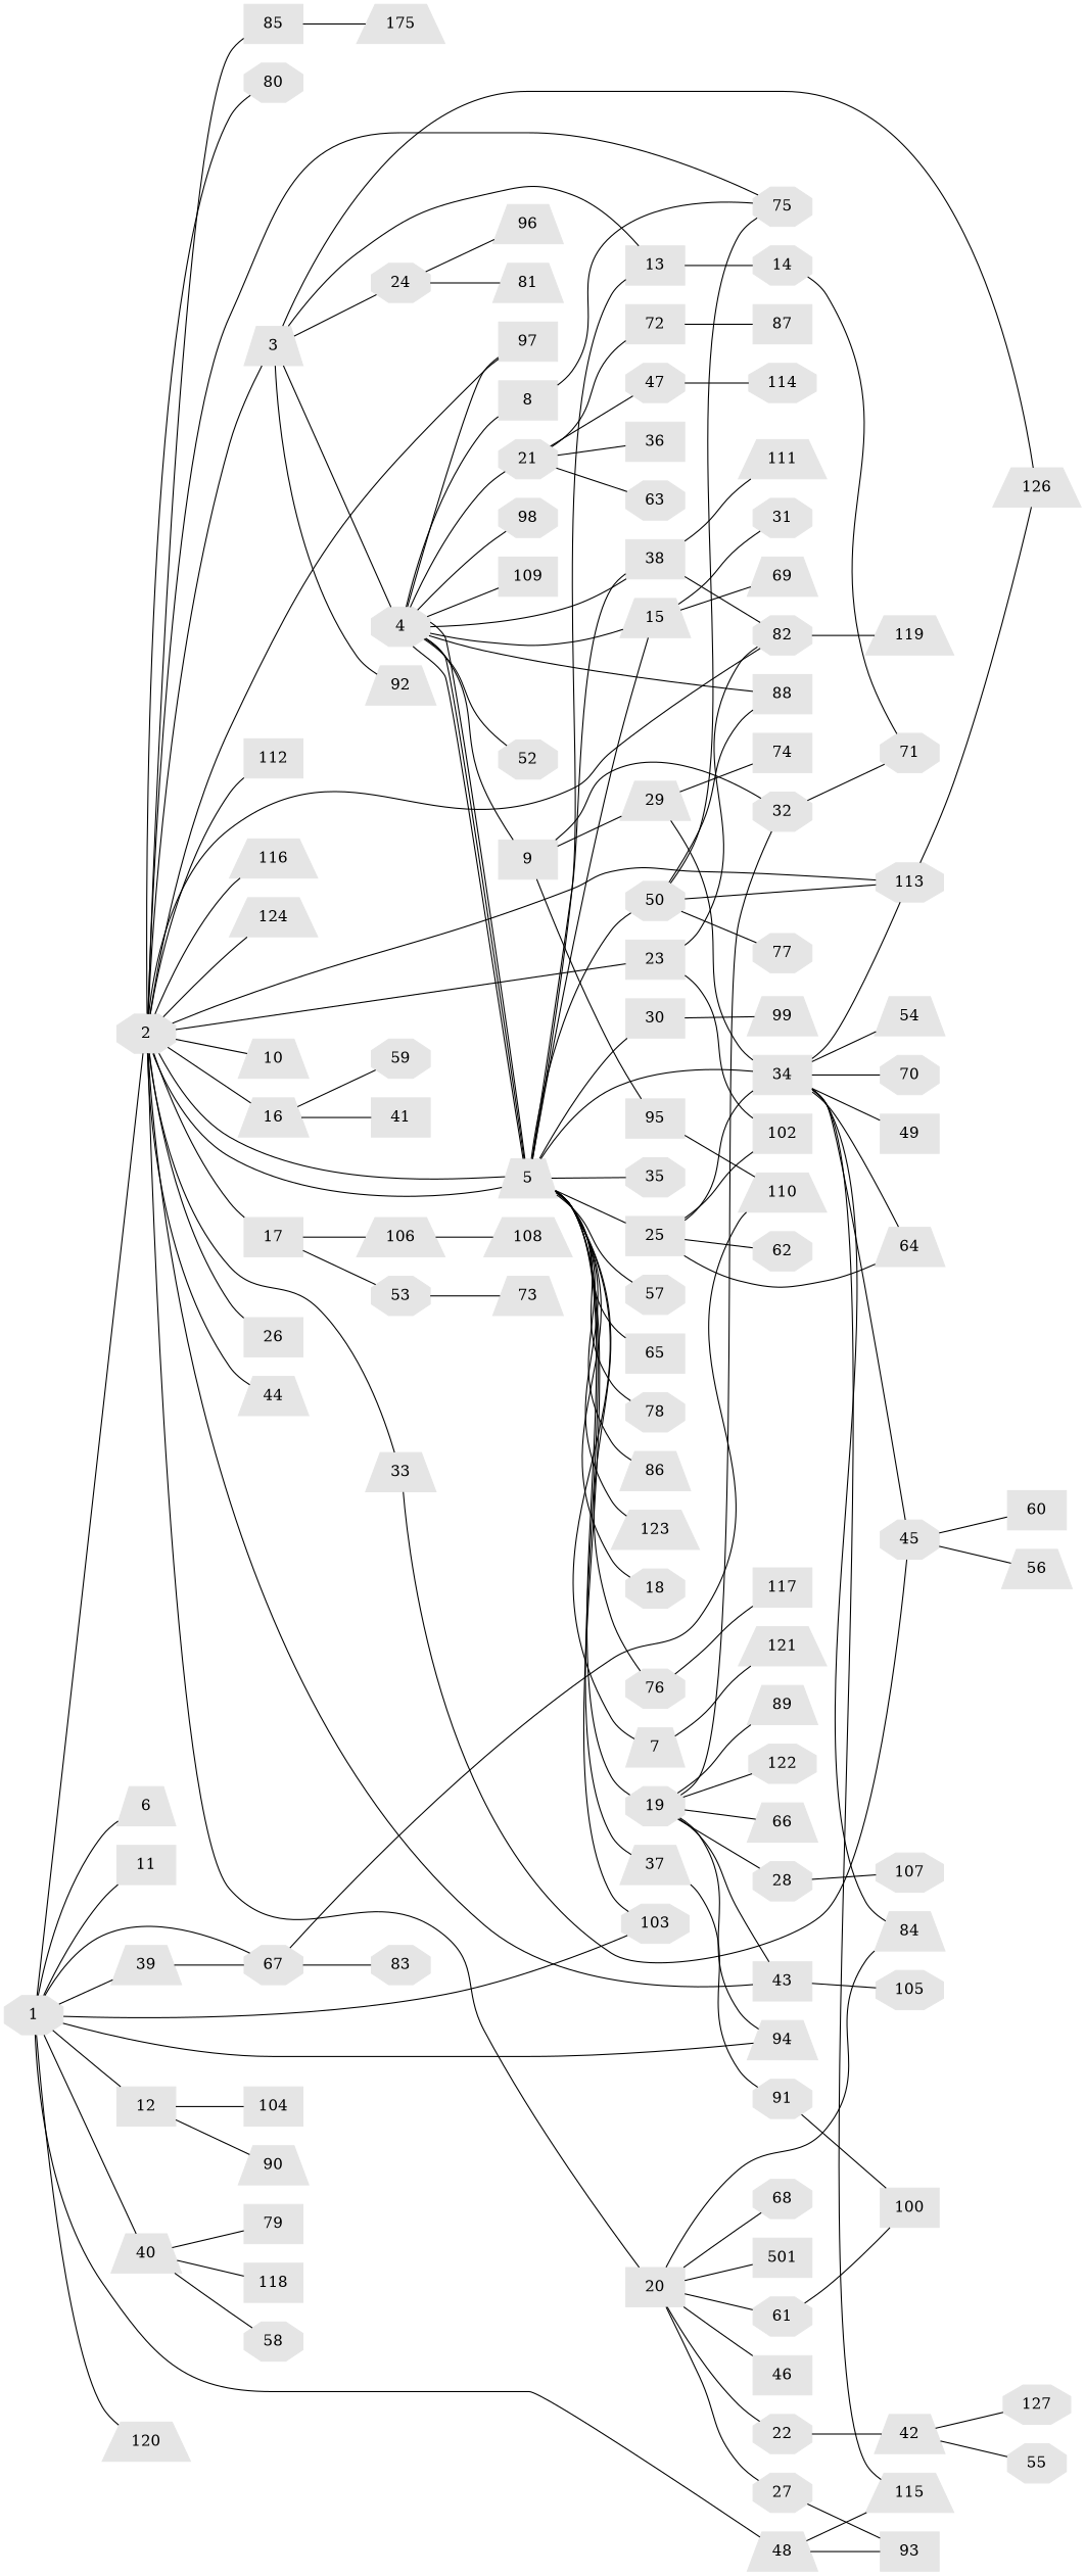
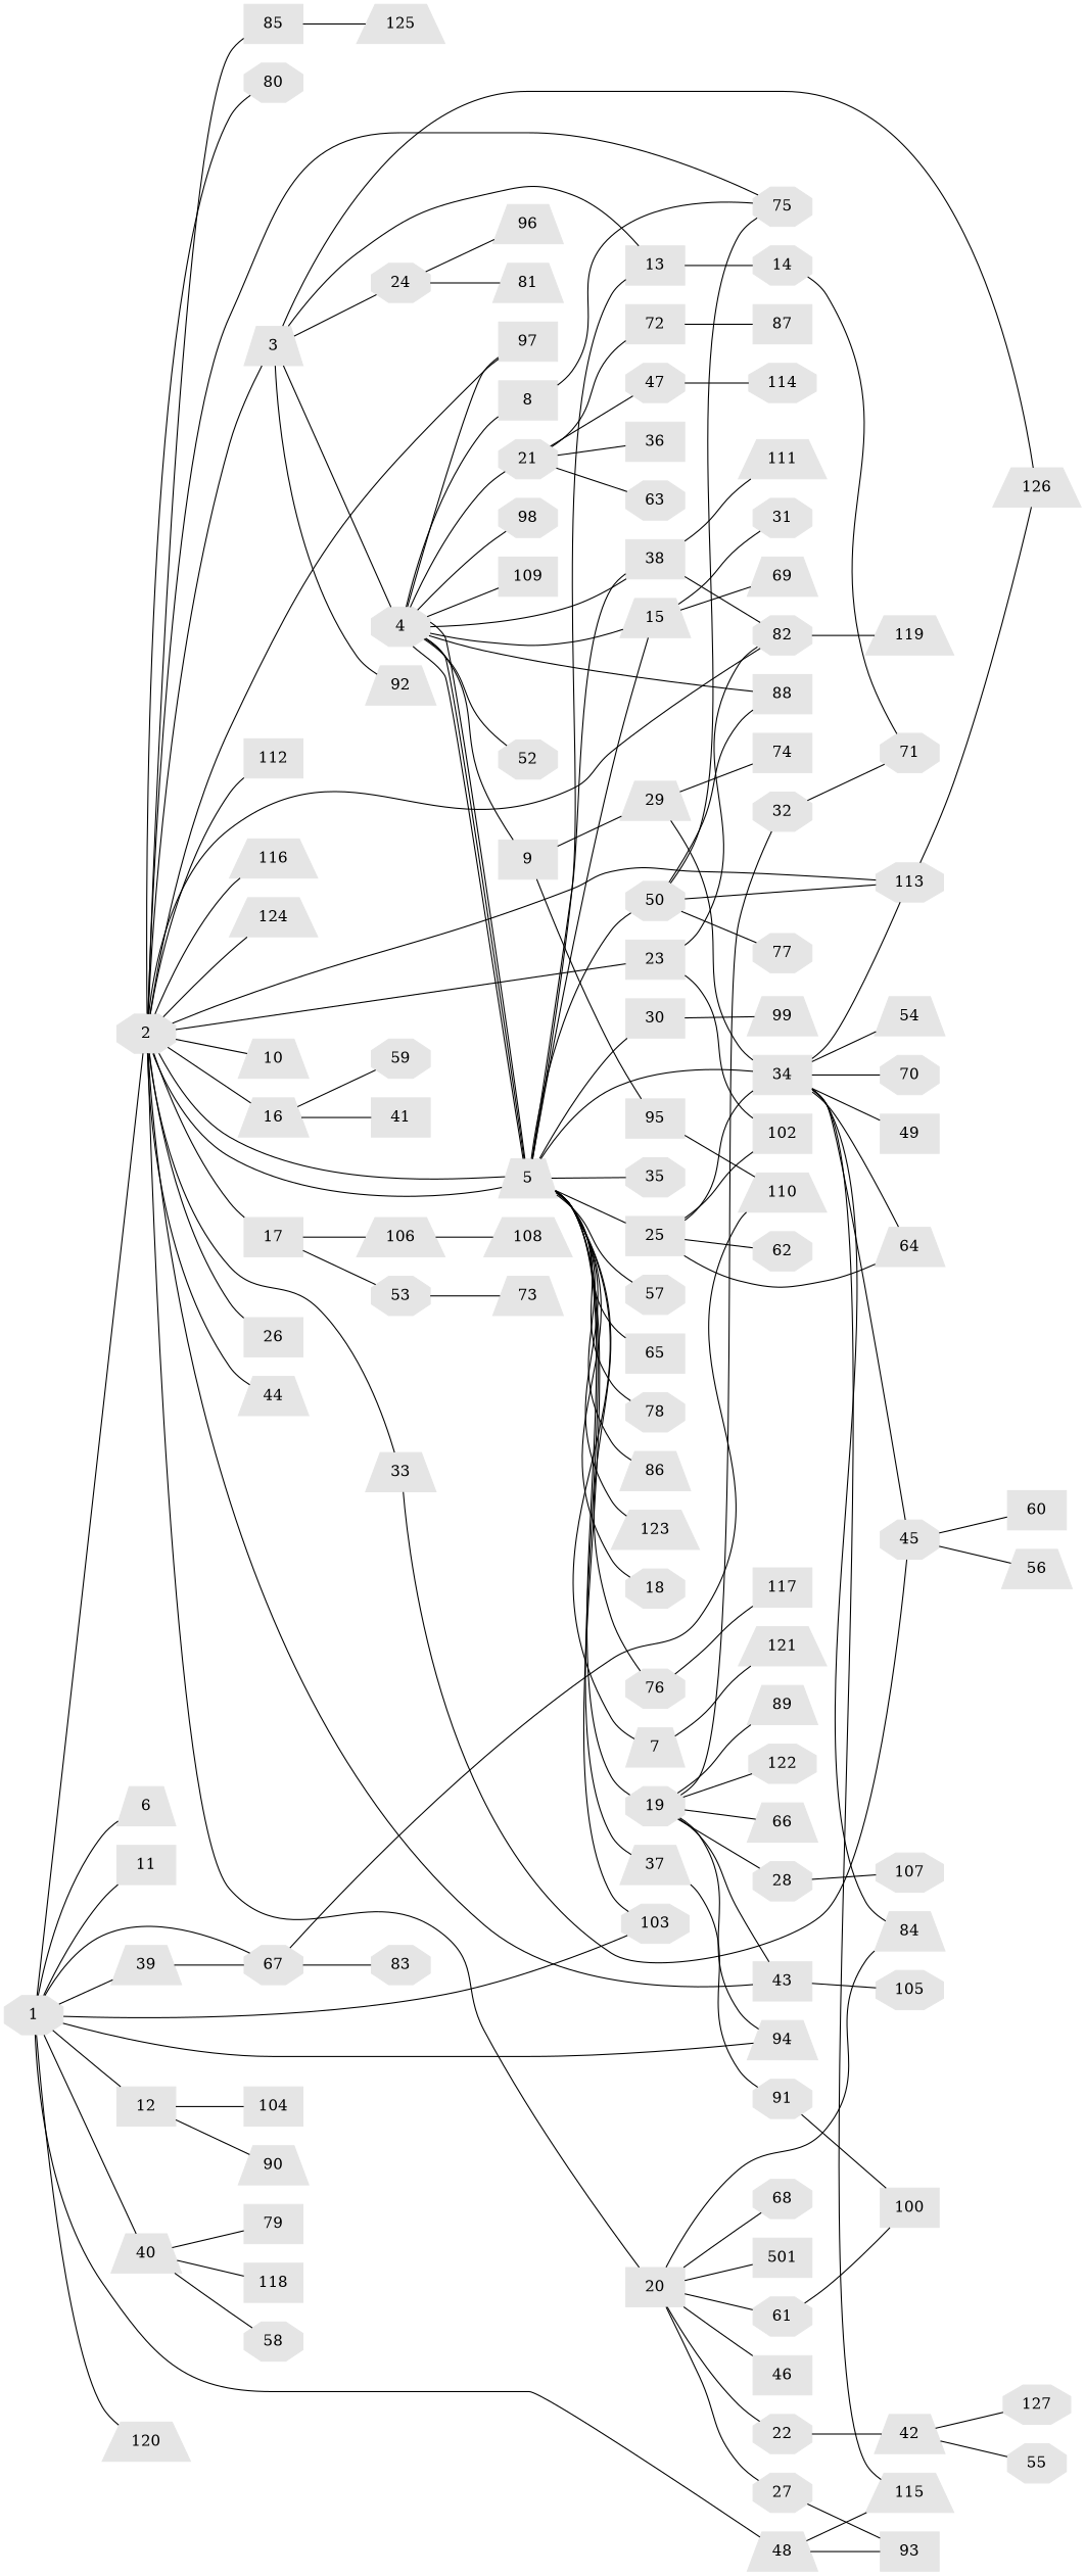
  graph {
    rankdir=LR
    node [color=gray90 shape=octagon style=filled]
    1
    2
    6 [shape=trapezium]
    11 [shape=box]
    12 [shape=box]
    39 [shape=trapezium]
    40 [shape=trapezium]
    48 [shape=trapezium]
    67
    94 [shape=trapezium]
    103
    120 [shape=trapezium]
    3 [shape=trapezium]
    5 [shape=trapezium]
    10 [shape=trapezium]
    16 [shape=trapezium]
    17 [shape=box]
    20 [shape=box]
    23 [shape=box]
    26 [shape=box]
    33 [shape=trapezium]
    43 [shape=box]
    44 [shape=trapezium]
    75
    80
    82
    85 [shape=box]
    97 [shape=box]
    112 [shape=box]
    113
    116 [shape=trapezium]
    124 [shape=trapezium]
    90 [shape=trapezium]
    104 [shape=box]
    58
    79 [shape=box]
    118 [shape=box]
    93 [shape=box]
    115 [shape=trapezium]
    83
    110 [shape=trapezium]
    4
    13 [shape=box]
    24
    92 [shape=trapezium]
    126 [shape=trapezium]
    15 [shape=trapezium]
    38 [shape=box]
    7 [shape=trapezium]
    18
    19
    25 [shape=box]
    30 [shape=box]
    34 [shape=box]
    35
    37 [shape=trapezium]
    50
    57
    65 [shape=box]
    76
    78
    86 [shape=trapezium]
    123 [shape=trapezium]
    41 [shape=box]
    59
    53
    106 [shape=trapezium]
    22
    27
    46 [shape=box]
    61
    68
    84 [shape=trapezium]
    n74 [label=501 shape=box]
    102 [shape=box]
    45
    105
    119 [shape=trapezium]
-   125 [shape=trapezium label=175]
+   125 [shape=trapezium]
    8 [shape=box]
    9 [shape=box]
    21
    52
    88 [shape=box]
    98
    109 [shape=box]
    14
    81 [shape=trapezium]
    96 [shape=trapezium]
    29 [shape=trapezium]
    32
    95 [shape=box]
    31
    69 [shape=trapezium]
    36 [shape=box]
    47
    63
    72 [shape=box]
    111 [shape=trapezium]
    121 [shape=trapezium]
    28
    66 [shape=trapezium]
    89 [shape=trapezium]
    122
    62
    64 [shape=trapezium]
    99 [shape=trapezium]
    49 [shape=box]
    54 [shape=trapezium]
    70
    91
    77
    117 [shape=box]
    74 [shape=box]
    71
    73 [shape=trapezium]
    108 [shape=trapezium]
    107
    42 [shape=trapezium]
    100 [shape=box]
    114
    87 [shape=box]
    55
    127
    56 [shape=trapezium]
    60 [shape=box]
    1 -- 2
    1 -- 6
    1 -- 11
    1 -- 12
    1 -- 39
    1 -- 40
    1 -- 48
    1 -- 67
    1 -- 94
    1 -- 103
    1 -- 120
    2 -- 3
    2 -- 5
    2 -- 5
    2 -- 10
    2 -- 16
    2 -- 17
    2 -- 20
    2 -- 23
    2 -- 26
    2 -- 33
    2 -- 43
    2 -- 44
    2 -- 75
    2 -- 80
    2 -- 82
    2 -- 85
    2 -- 97
    2 -- 112
    2 -- 113
    2 -- 116
    2 -- 124
    12 -- 90
    12 -- 104
    39 -- 67
    40 -- 58
    40 -- 79
    40 -- 118
    48 -- 93
    48 -- 115
    67 -- 83
    67 -- 110
    3 -- 4
    3 -- 13
    3 -- 24
    3 -- 92
    3 -- 126
    5 -- 103
    5 -- 13
    5 -- 15
    5 -- 38
    5 -- 7
    5 -- 18
    5 -- 19
    5 -- 25
    5 -- 30
    5 -- 34
    5 -- 35
    5 -- 37
    5 -- 50
    5 -- 57
    5 -- 65
    5 -- 76
    5 -- 78
    5 -- 86
    5 -- 123
    16 -- 41
    16 -- 59
    17 -- 53
    17 -- 106
    20 -- 22
    20 -- 27
    20 -- 46
    20 -- 61
    20 -- 68
    20 -- 84
    20 -- n74
    23 -- 82
    23 -- 102
    33 -- 45
    43 -- 105
    82 -- 119
    85 -- 125
    113 -- 126
    4 -- 5
    4 -- 5
    4 -- 5
    4 -- 97
    4 -- 15
    4 -- 38
    4 -- 8
    4 -- 9
    4 -- 21
    4 -- 52
    4 -- 88
    4 -- 98
    4 -- 109
    13 -- 14
    24 -- 81
    24 -- 96
    15 -- 31
    15 -- 69
    38 -- 82
    38 -- 111
    7 -- 121
    19 -- 94
    19 -- 43
    19 -- 32
    19 -- 28
    19 -- 66
    19 -- 89
    19 -- 122
    25 -- 34
    25 -- 102
    25 -- 62
    25 -- 64
    30 -- 99
    34 -- 113
    34 -- 115
    34 -- 84
    34 -- 45
    34 -- 64
    34 -- 49
    34 -- 54
    34 -- 70
    37 -- 91
    50 -- 75
    50 -- 113
    50 -- 88
    50 -- 77
    76 -- 117
    53 -- 73
    106 -- 108
    22 -- 42
    27 -- 93
    61 -- 100
    45 -- 56
    45 -- 60
    8 -- 75
    9 -- 29
-   9 -- 32
    9 -- 95
    21 -- 36
    21 -- 47
    21 -- 63
    21 -- 72
    14 -- 71
    29 -- 34
    29 -- 74
    32 -- 71
    95 -- 110
    47 -- 114
    72 -- 87
    28 -- 107
    91 -- 100
    42 -- 55
    42 -- 127
  }
